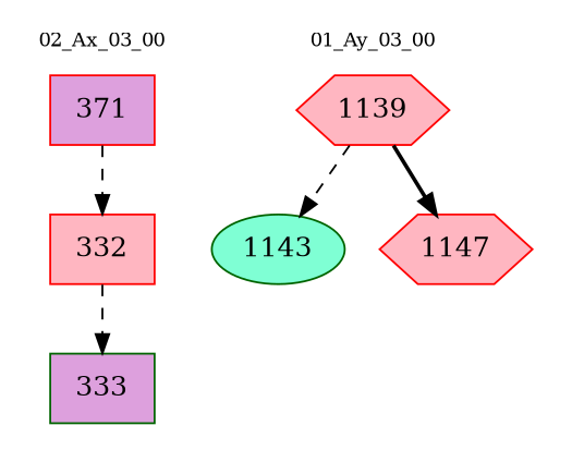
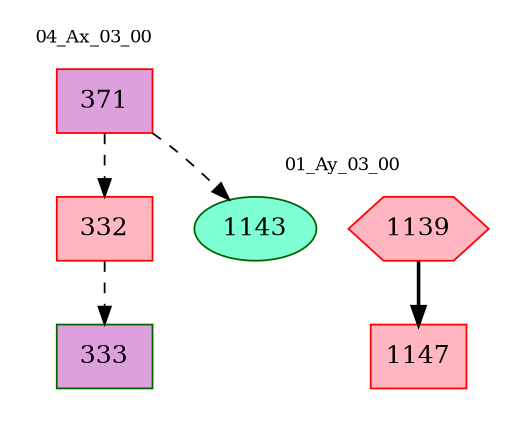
  digraph {
    node [color=red fillcolor=lightpink shape=box style=filled]
    edge [color=black style=dashed]
    n1 [label=332]
    n2 [color=darkgreen fillcolor=plum label=333]
    n3 [fillcolor=plum label=371]
    n4 [label=1139 shape=hexagon]
    n5 [color=darkgreen fillcolor=aquamarine label=1143 shape=ellipse]
-   n6 [label=1147 shape=hexagon]
+   n6 [label=1147]
    subgraph cluster_1 {
      color=white
      fontsize=10
-     label="02_Ax_03_00"
+     label="04_Ax_03_00"
      n1
      n2
      n3
    }
    subgraph cluster_2 {
      color=white
      fontsize=10
      label="01_Ay_03_00"
      n4
      n5
      n6
    }
    n1 -> n2
    n3 -> n1
-   n4 -> n5
+   n3 -> n5
    n4 -> n6 [style=bold]
  }
